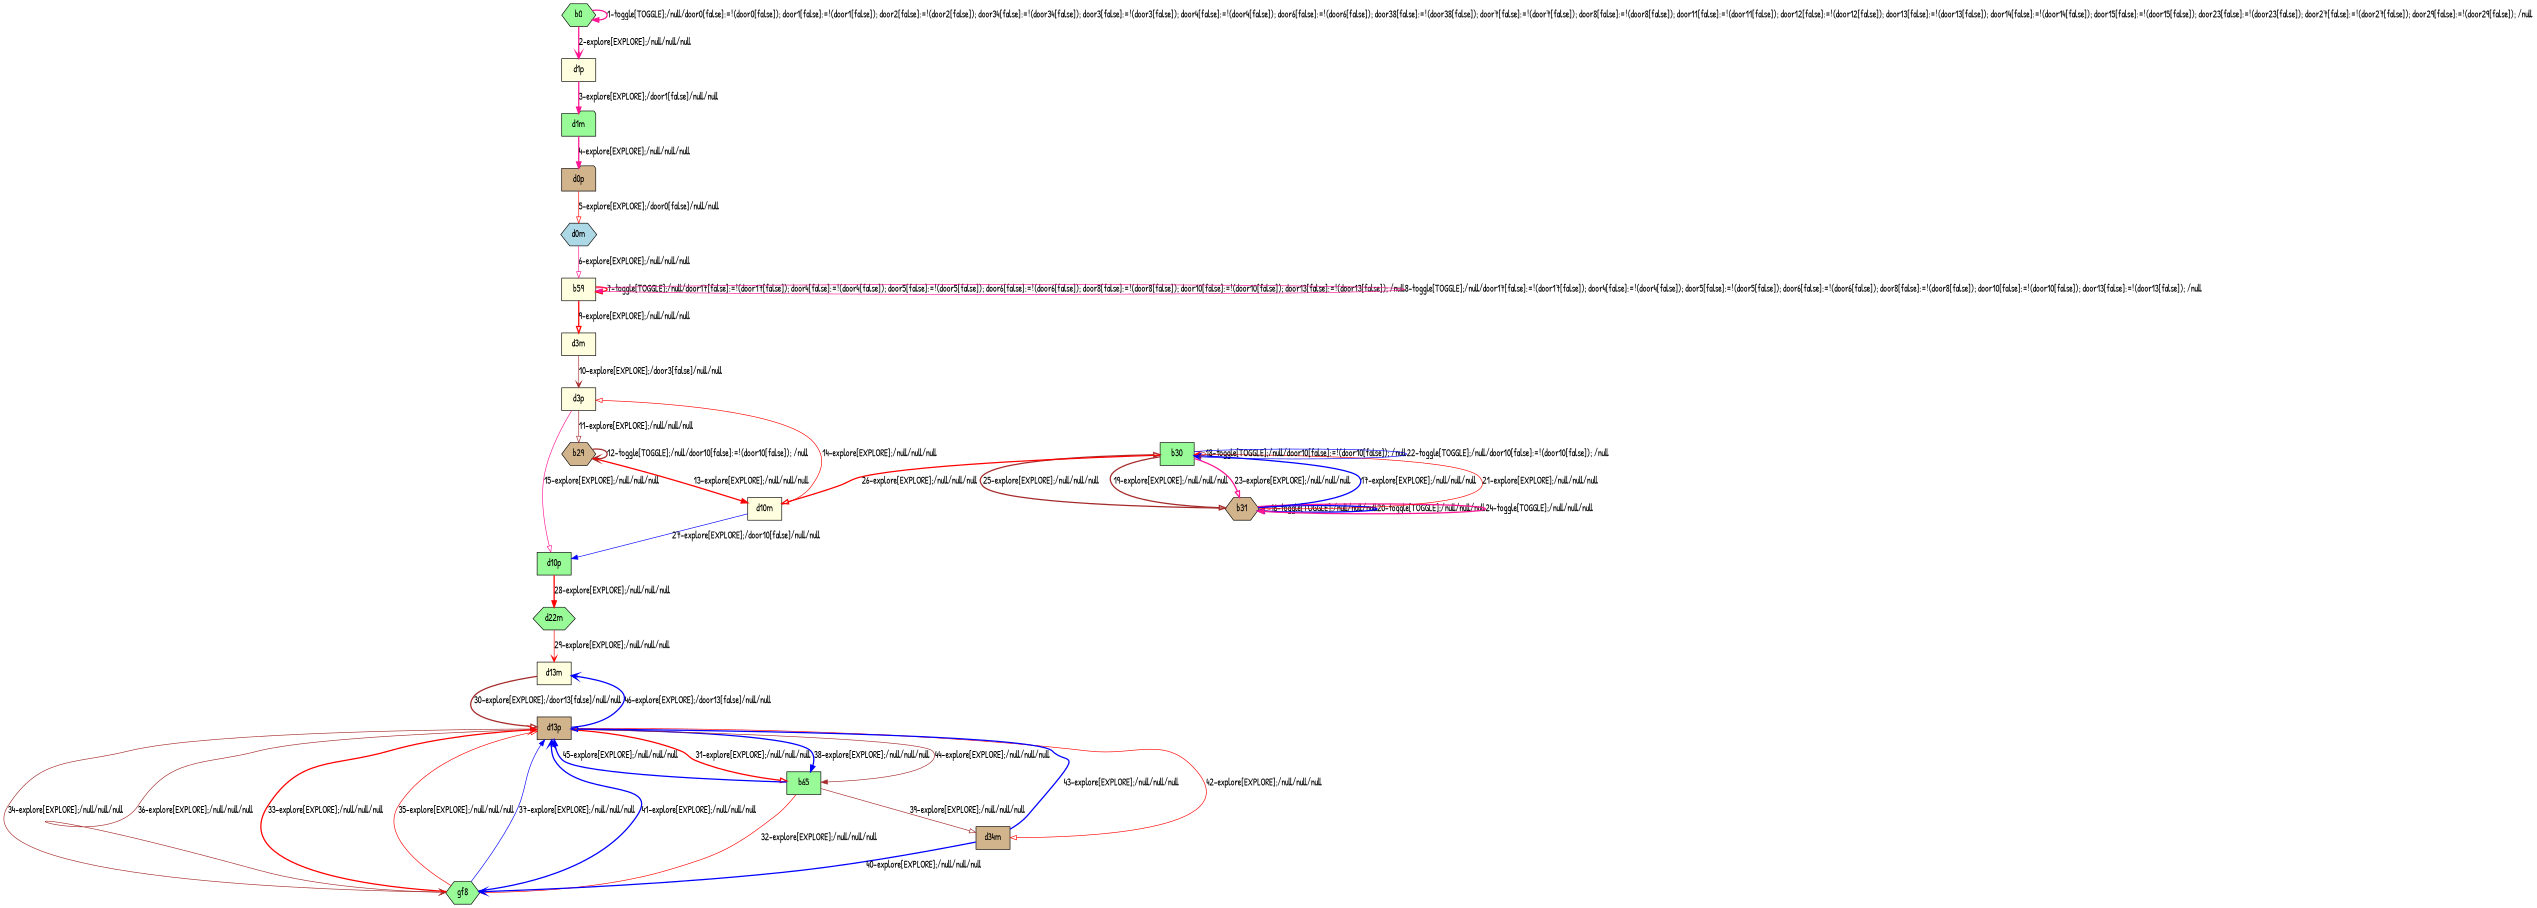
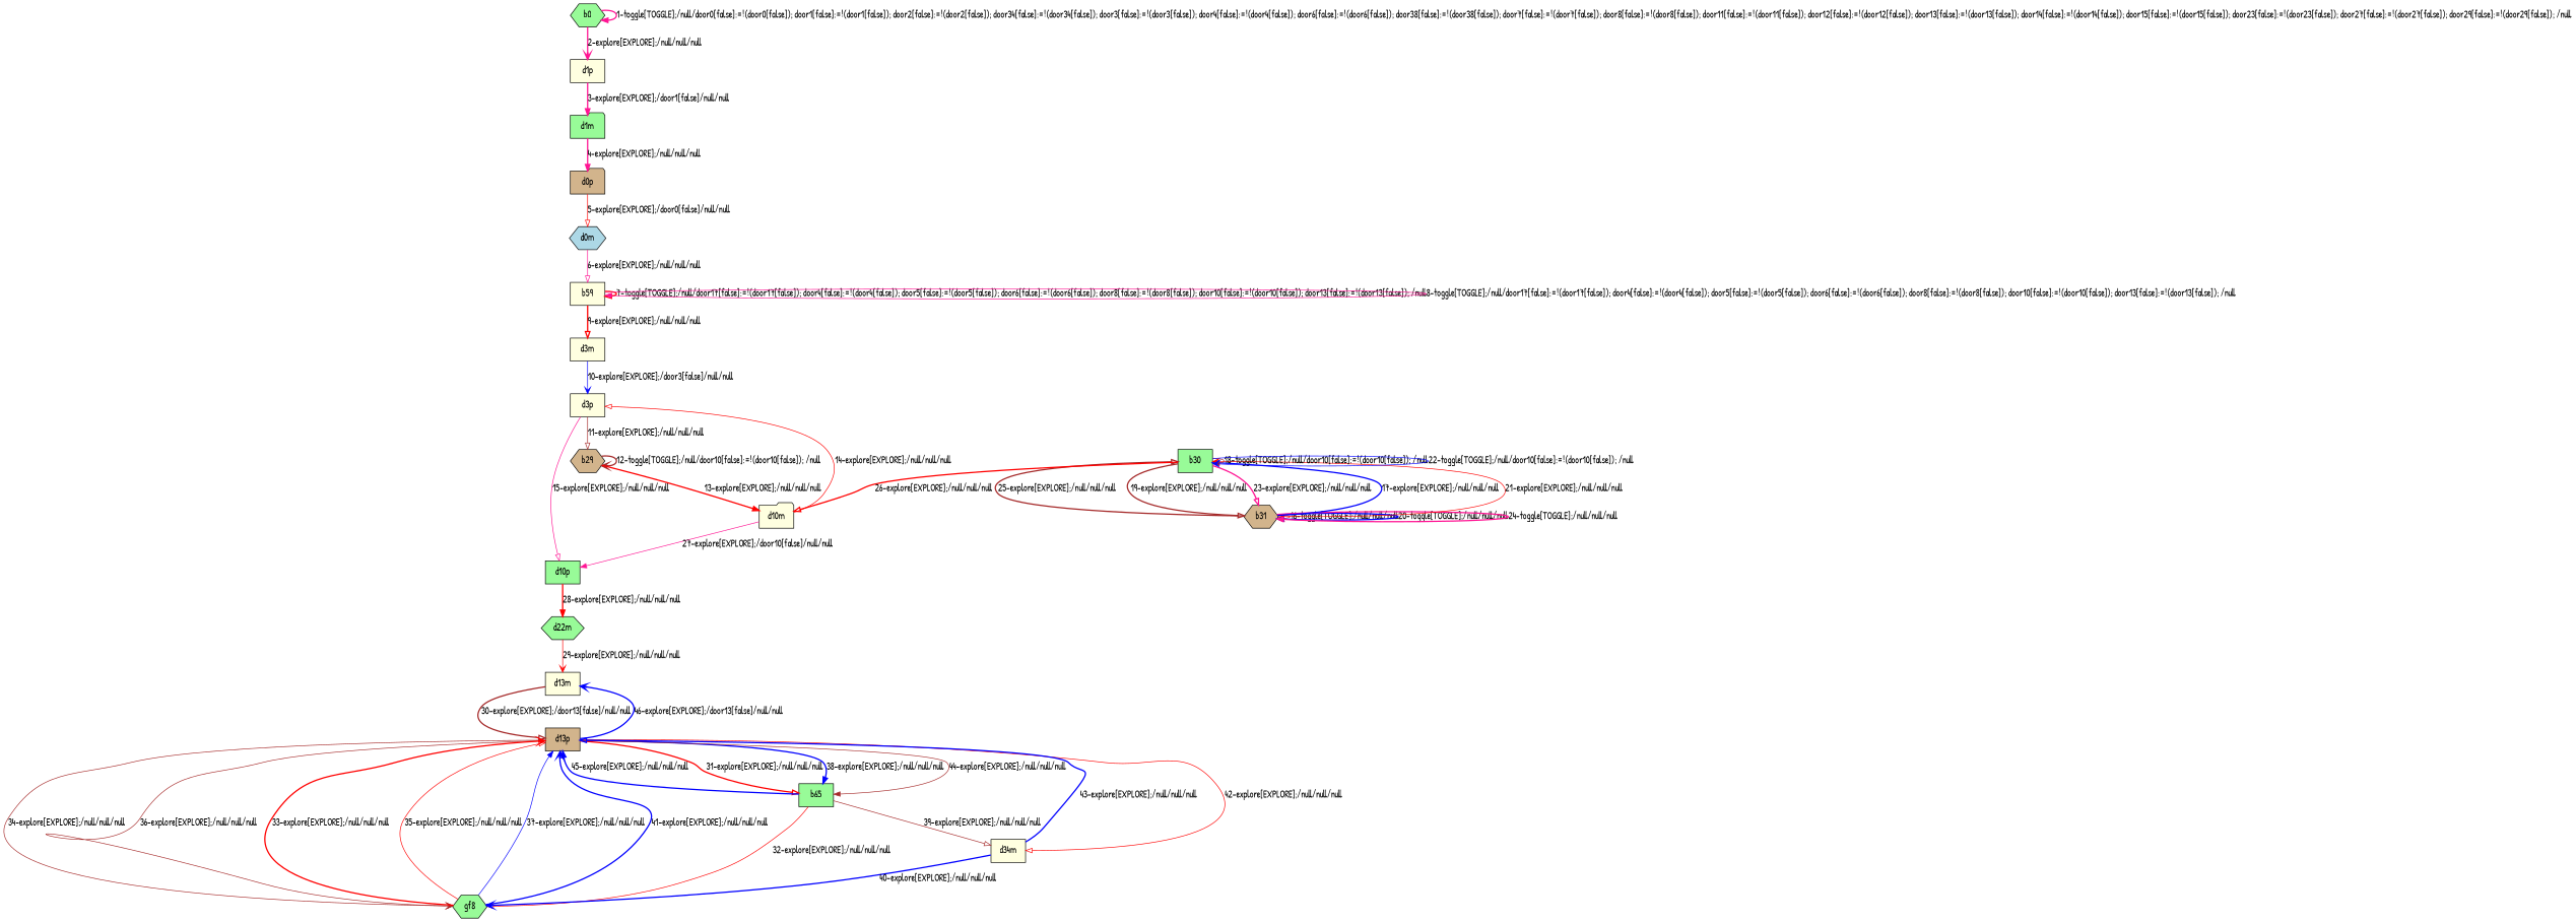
  digraph {
    fontname="Patrick Hand"
    node [fillcolor=palegreen fontname="Patrick Hand" shape=box style=filled]
    edge [arrowhead=onormal color=red fontname="Patrick Hand" style=bold]
    b0 [shape=hexagon]
    d1p [fillcolor=lightyellow]
    d1m [shape=folder]
    d0p [fillcolor=tan shape=folder]
    d0m [fillcolor=lightblue shape=hexagon]
    b59 [fillcolor=lightyellow]
    d3m [fillcolor=lightyellow]
    d3p [fillcolor=lightyellow]
    b29 [fillcolor=tan shape=hexagon]
    d10p
-   d10m [fillcolor=lightyellow]
+   d10m [fillcolor=lightyellow shape=folder]
    b31 [fillcolor=tan shape=hexagon]
    b30
    d22m [shape=hexagon]
    d13m [fillcolor=lightyellow]
    d13p [fillcolor=tan]
    b65
    gf8 [shape=hexagon]
-   d34m [fillcolor=tan]
+   d34m [fillcolor=lightyellow]
    b0 -> b0 [arrowhead=normal color=deeppink label="1-toggle[TOGGLE];/null/door0[false]:=!(door0[false]); door1[false]:=!(door1[false]); door2[false]:=!(door2[false]); door34[false]:=!(door34[false]); door3[false]:=!(door3[false]); door4[false]:=!(door4[false]); door6[false]:=!(door6[false]); door38[false]:=!(door38[false]); door7[false]:=!(door7[false]); door8[false]:=!(door8[false]); door11[false]:=!(door11[false]); door12[false]:=!(door12[false]); door13[false]:=!(door13[false]); door14[false]:=!(door14[false]); door15[false]:=!(door15[false]); door23[false]:=!(door23[false]); door27[false]:=!(door27[false]); door29[false]:=!(door29[false]); /null"]
    b0 -> d1p [arrowhead=vee color=deeppink label="2-explore[EXPLORE];/null/null/null"]
    d1p -> d1m [arrowhead=normal color=deeppink label="3-explore[EXPLORE];/door1[false]/null/null"]
    d1m -> d0p [arrowhead=normal color=deeppink label="4-explore[EXPLORE];/null/null/null"]
    d0p -> d0m [label="5-explore[EXPLORE];/door0[false]/null/null" style=solid]
    d0m -> b59 [color=deeppink label="6-explore[EXPLORE];/null/null/null" style=solid]
    b59 -> b59 [label="7-toggle[TOGGLE];/null/door17[false]:=!(door17[false]); door4[false]:=!(door4[false]); door5[false]:=!(door5[false]); door6[false]:=!(door6[false]); door8[false]:=!(door8[false]); door10[false]:=!(door10[false]); door13[false]:=!(door13[false]); /null"]
    b59 -> b59 [arrowhead=normal color=deeppink label="8-toggle[TOGGLE];/null/door17[false]:=!(door17[false]); door4[false]:=!(door4[false]); door5[false]:=!(door5[false]); door6[false]:=!(door6[false]); door8[false]:=!(door8[false]); door10[false]:=!(door10[false]); door13[false]:=!(door13[false]); /null" style=solid]
    b59 -> d3m [label="9-explore[EXPLORE];/null/null/null"]
-   d3m -> d3p [arrowhead=vee color=brown label="10-explore[EXPLORE];/door3[false]/null/null" style=solid]
+   d3m -> d3p [arrowhead=vee color=blue label="10-explore[EXPLORE];/door3[false]/null/null" style=solid]
    d3p -> b29 [color=brown label="11-explore[EXPLORE];/null/null/null" style=solid]
    d3p -> d10p [color=deeppink label="15-explore[EXPLORE];/null/null/null" style=solid]
    b29 -> b29 [arrowhead=vee color=brown label="12-toggle[TOGGLE];/null/door10[false]:=!(door10[false]); /null"]
    b29 -> d10m [arrowhead=normal label="13-explore[EXPLORE];/null/null/null"]
    d10p -> d22m [arrowhead=normal label="28-explore[EXPLORE];/null/null/null"]
    d10m -> d3p [label="14-explore[EXPLORE];/null/null/null" style=solid]
-   d10m -> d10p [arrowhead=normal color=blue label="27-explore[EXPLORE];/door10[false]/null/null" style=solid]
+   d10m -> d10p [arrowhead=normal color=deeppink label="27-explore[EXPLORE];/door10[false]/null/null" style=solid]
    b31 -> b31 [arrowhead=vee label="16-toggle[TOGGLE];/null/null/null" style=solid]
    b31 -> b31 [color=blue label="20-toggle[TOGGLE];/null/null/null"]
    b31 -> b31 [arrowhead=normal color=deeppink label="24-toggle[TOGGLE];/null/null/null"]
    b31 -> b30 [arrowhead=normal color=blue label="17-explore[EXPLORE];/null/null/null"]
    b31 -> b30 [arrowhead=vee label="21-explore[EXPLORE];/null/null/null" style=solid]
    b31 -> b30 [color=brown label="25-explore[EXPLORE];/null/null/null"]
    b30 -> d10m [label="26-explore[EXPLORE];/null/null/null"]
    b30 -> b31 [color=brown label="19-explore[EXPLORE];/null/null/null"]
    b30 -> b31 [color=deeppink label="23-explore[EXPLORE];/null/null/null"]
    b30 -> b30 [arrowhead=normal color=brown label="18-toggle[TOGGLE];/null/door10[false]:=!(door10[false]); /null" style=solid]
    b30 -> b30 [arrowhead=vee color=blue label="22-toggle[TOGGLE];/null/door10[false]:=!(door10[false]); /null" style=solid]
    d22m -> d13m [arrowhead=vee label="29-explore[EXPLORE];/null/null/null" style=solid]
    d13m -> d13p [color=brown label="30-explore[EXPLORE];/door13[false]/null/null"]
    d13p -> d13m [arrowhead=vee color=blue label="46-explore[EXPLORE];/door13[false]/null/null"]
    d13p -> b65 [label="31-explore[EXPLORE];/null/null/null"]
    d13p -> b65 [arrowhead=normal color=blue label="38-explore[EXPLORE];/null/null/null"]
    d13p -> b65 [arrowhead=normal color=brown label="44-explore[EXPLORE];/null/null/null" style=solid]
    d13p -> gf8 [arrowhead=vee color=brown label="34-explore[EXPLORE];/null/null/null" style=solid]
    d13p -> gf8 [arrowhead=vee color=brown label="36-explore[EXPLORE];/null/null/null" style=solid]
    d13p -> d34m [label="42-explore[EXPLORE];/null/null/null" style=solid]
    b65 -> d13p [arrowhead=normal color=blue label="45-explore[EXPLORE];/null/null/null"]
    b65 -> gf8 [label="32-explore[EXPLORE];/null/null/null" style=solid]
    b65 -> d34m [color=brown label="39-explore[EXPLORE];/null/null/null" style=solid]
    gf8 -> d13p [arrowhead=vee label="33-explore[EXPLORE];/null/null/null"]
    gf8 -> d13p [label="35-explore[EXPLORE];/null/null/null" style=solid]
    gf8 -> d13p [arrowhead=normal color=blue label="37-explore[EXPLORE];/null/null/null" style=solid]
    gf8 -> d13p [arrowhead=vee color=blue label="41-explore[EXPLORE];/null/null/null"]
    d34m -> d13p [color=blue label="43-explore[EXPLORE];/null/null/null"]
    d34m -> gf8 [arrowhead=vee color=blue label="40-explore[EXPLORE];/null/null/null"]
  }
